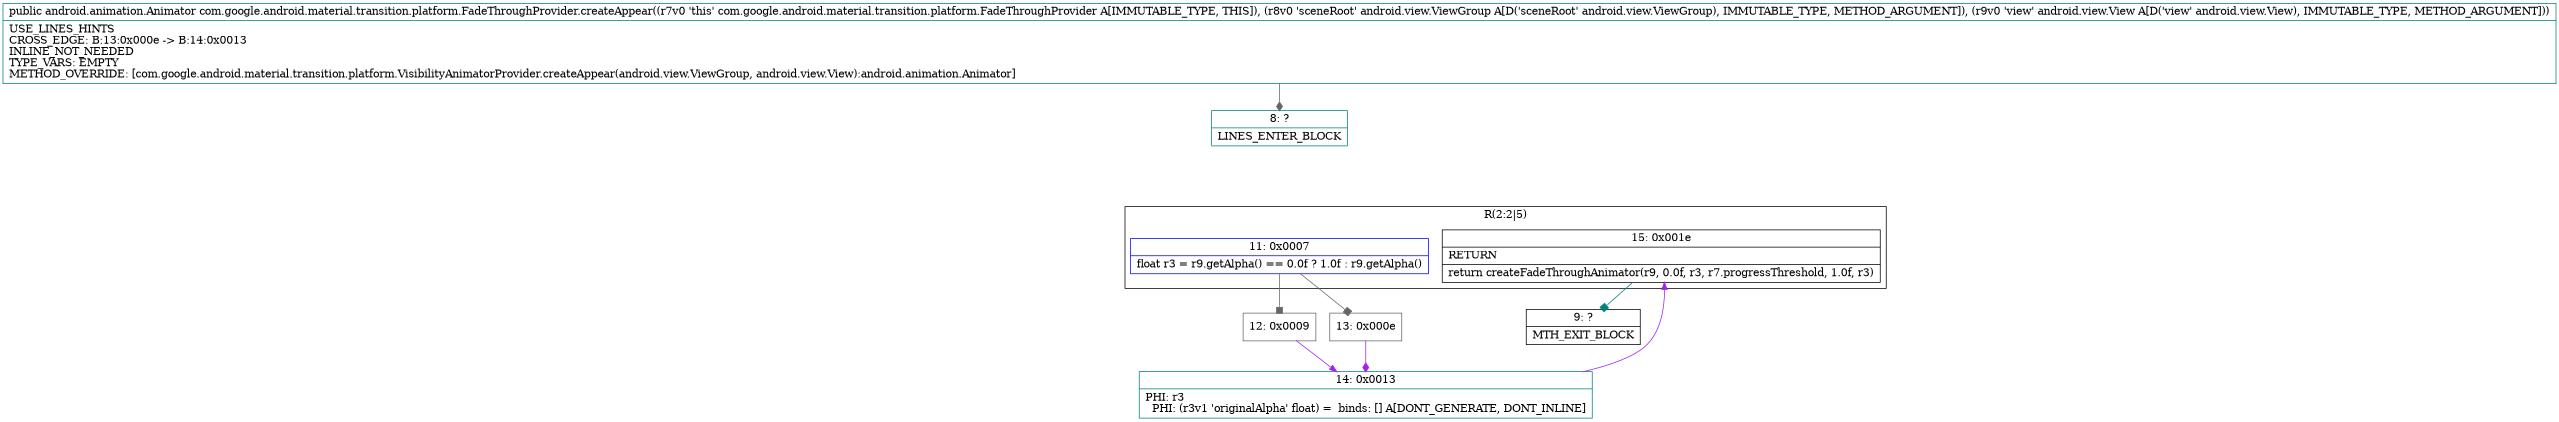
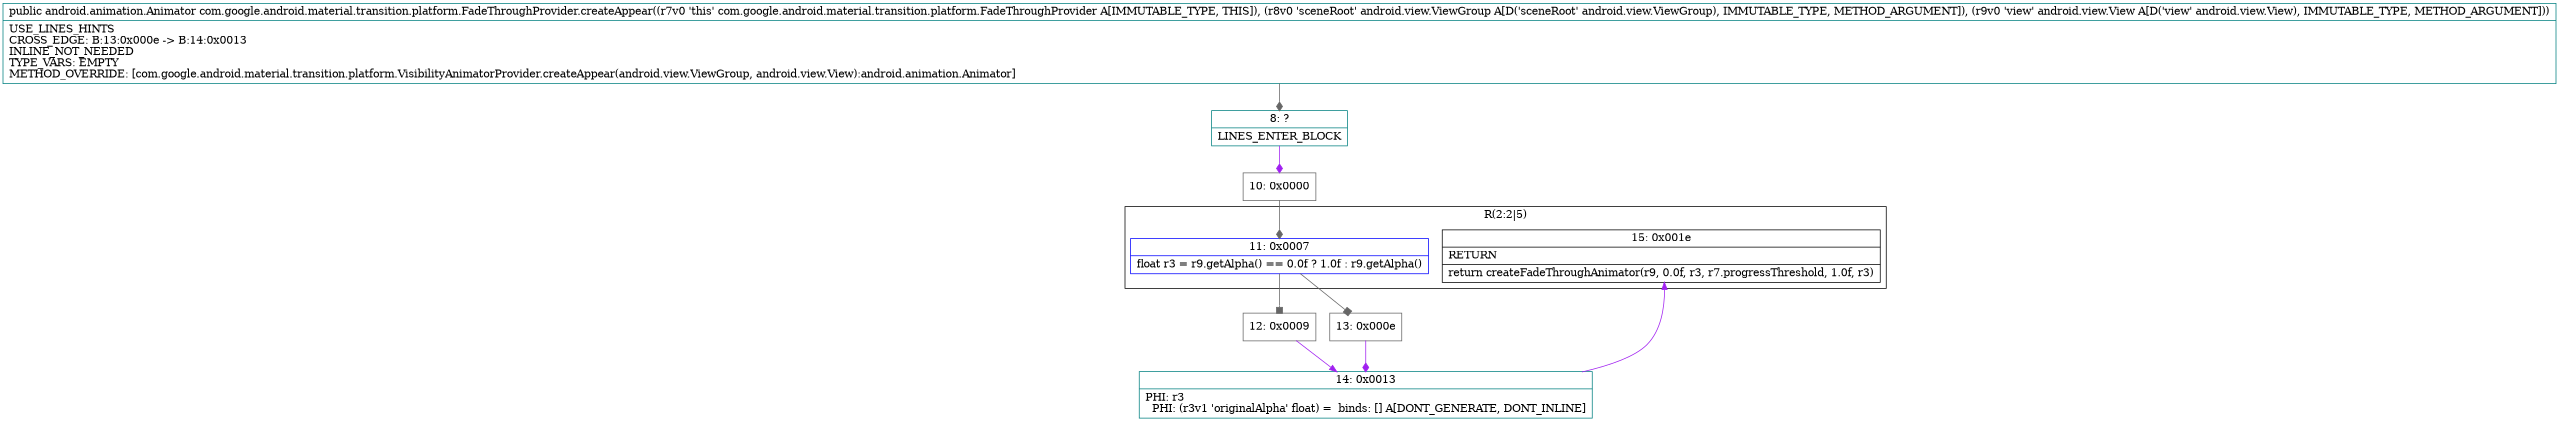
  digraph {
    node [color=gray40 shape=record]
    edge [arrowhead=diamond color=gray40]
    n1 [color=blue label="{11\:\ 0x0007|float r3 = r9.getAlpha() == 0.0f ? 1.0f : r9.getAlpha()\l}"]
    n2 [color=black label="{15\:\ 0x001e|RETURN\l|return createFadeThroughAnimator(r9, 0.0f, r3, r7.progressThreshold, 1.0f, r3)\l}"]
    n3 [label="{12\:\ 0x0009}"]
    n4 [label="{13\:\ 0x000e}"]
-   n5 [color=black label="{9\:\ ?|MTH_EXIT_BLOCK\l}"]
    n6 [color=teal label="{14\:\ 0x0013|PHI: r3 \l  PHI: (r3v1 'originalAlpha' float) =  binds: [] A[DONT_GENERATE, DONT_INLINE]\l}"]
    n7 [color=teal label="{8\:\ ?|LINES_ENTER_BLOCK\l}"]
+   n8 [label="{10\:\ 0x0000}"]
    n9 [color=teal label="{public android.animation.Animator com.google.android.material.transition.platform.FadeThroughProvider.createAppear((r7v0 'this' com.google.android.material.transition.platform.FadeThroughProvider A[IMMUTABLE_TYPE, THIS]), (r8v0 'sceneRoot' android.view.ViewGroup A[D('sceneRoot' android.view.ViewGroup), IMMUTABLE_TYPE, METHOD_ARGUMENT]), (r9v0 'view' android.view.View A[D('view' android.view.View), IMMUTABLE_TYPE, METHOD_ARGUMENT]))  | USE_LINES_HINTS\lCROSS_EDGE: B:13:0x000e \-\> B:14:0x0013\lINLINE_NOT_NEEDED\lTYPE_VARS: EMPTY\lMETHOD_OVERRIDE: [com.google.android.material.transition.platform.VisibilityAnimatorProvider.createAppear(android.view.ViewGroup, android.view.View):android.animation.Animator]\l}"]
    subgraph cluster_1 {
      label="R(2:2|5)"
      n1
      n2
    }
    n1 -> n3 [arrowhead=box]
    n1 -> n4 [arrowhead=box]
-   n2 -> n5 [arrowhead=box color=teal]
    n3 -> n6 [arrowhead=normal color=purple]
    n4 -> n6 [color=purple]
    n6 -> n2 [arrowhead=normal color=purple]
+   n7 -> n8 [color=purple]
+   n8 -> n1
    n9 -> n7
  }
